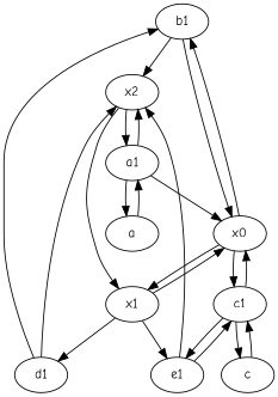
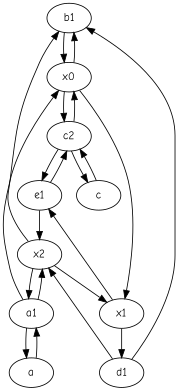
  digraph {
    fontname="Comic Neue"
    node [fontname="Comic Neue"]
    edge [fontname="Comic Neue"]
    b1
    x2
    x0
    d1
    a1
    x1
    e1
-   c1
+   c1 [label=c2]
    a
    c
-   b1 -> x2
+   x2 -> b1
    b1 -> x0
    x2 -> a1
    x2 -> x1
    x0 -> b1
    x0 -> x1
    x0 -> c1
    d1 -> b1
    d1 -> x2
    a1 -> x2
    a1 -> x0
    a1 -> a
-   x1 -> x0
    x1 -> d1
    x1 -> e1
    e1 -> x2
    e1 -> c1
    c1 -> x0
    c1 -> e1
    c1 -> c
    a -> a1
    c -> c1
  }
